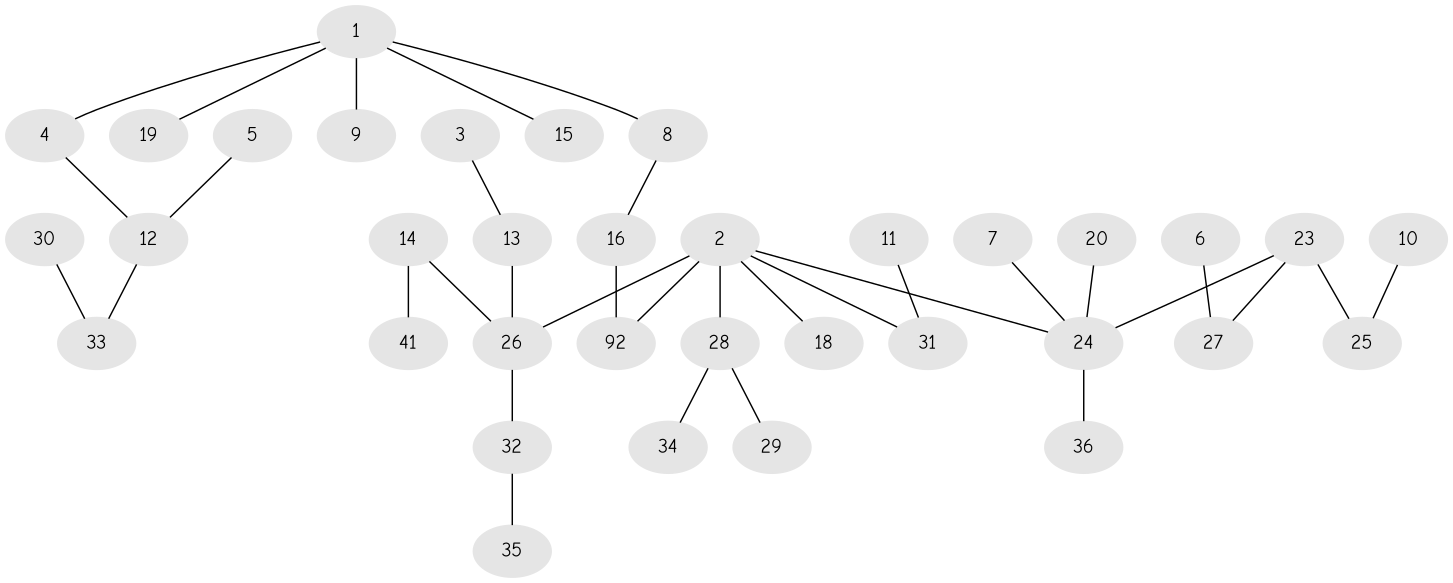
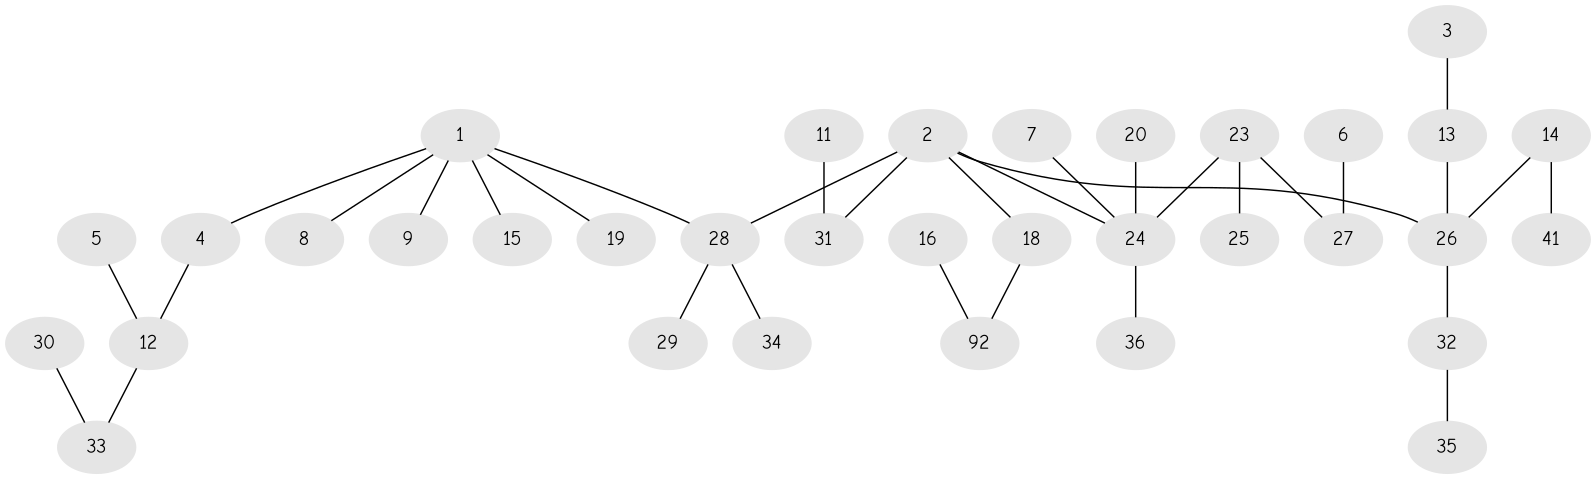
  graph {
    fontname="Comic Neue"
    node [color=gray90 fontname="Comic Neue" style=filled]
    edge [fontname="Comic Neue" weight=1.0]
    1
    4
    8
    9
    15
    19
    28
    12
    16
    29
    34
    2
    18
    n14 [label=92]
    24
    26
    31
    36
    32
    3
    13
    33
    5
    6
    27
    7
-   10
    25
    11
    14
    n31 [label=41]
    20
    23
    35
    30
    1 -- 4
    1 -- 8
    1 -- 9
    1 -- 15
    1 -- 19
+   1 -- 28
    4 -- 12
-   8 -- 16
    28 -- 29
    28 -- 34
    12 -- 33
    16 -- n14
    2 -- 28
    2 -- 18
-   2 -- n14
+   18 -- n14
    2 -- 24
    2 -- 26
    2 -- 31
    24 -- 36
    26 -- 32
    32 -- 35
    3 -- 13
    13 -- 26
    5 -- 12
    6 -- 27
    7 -- 24
-   10 -- 25
    11 -- 31
    14 -- 26
    14 -- n31
    20 -- 24
    23 -- 24
    23 -- 27
    23 -- 25
    30 -- 33
  }
